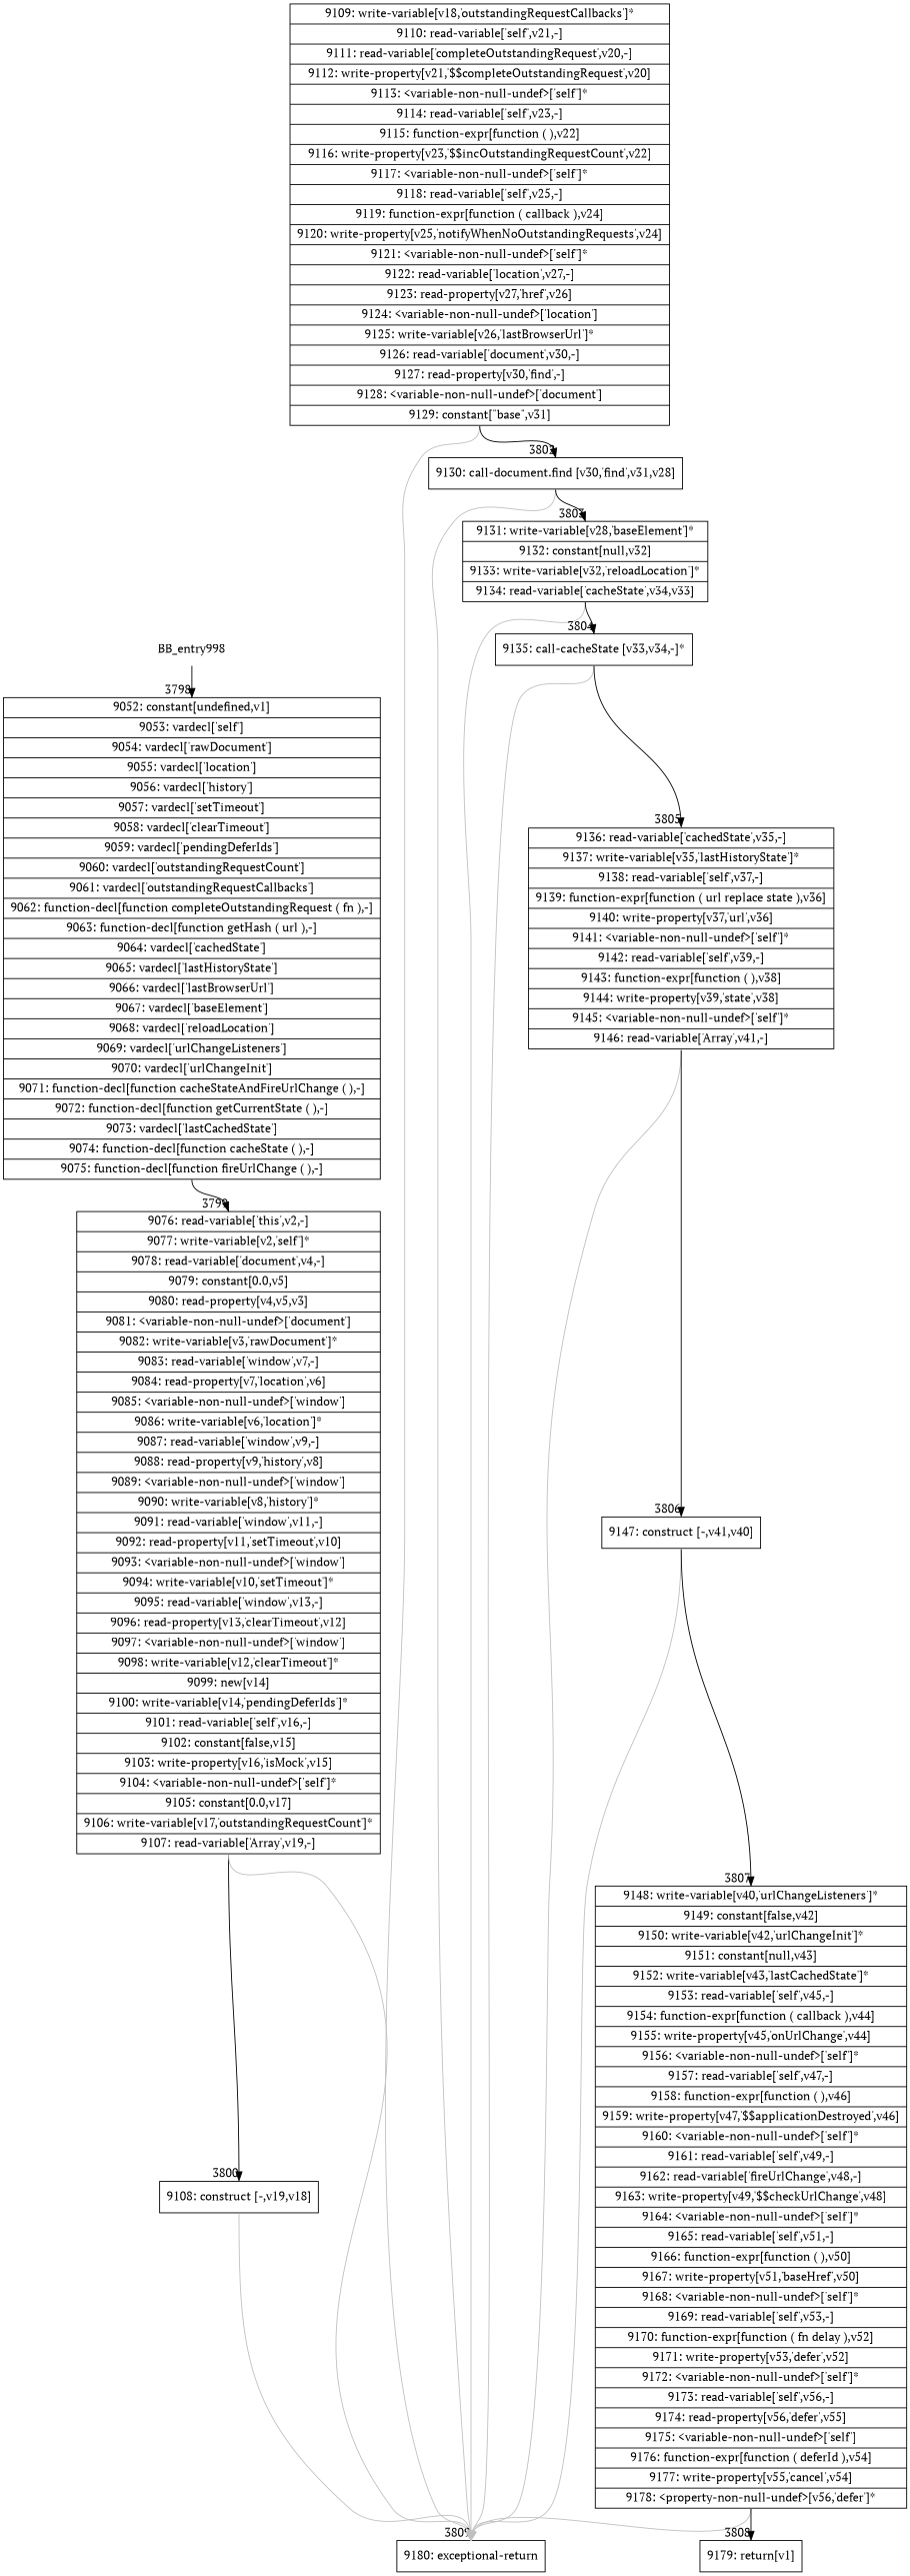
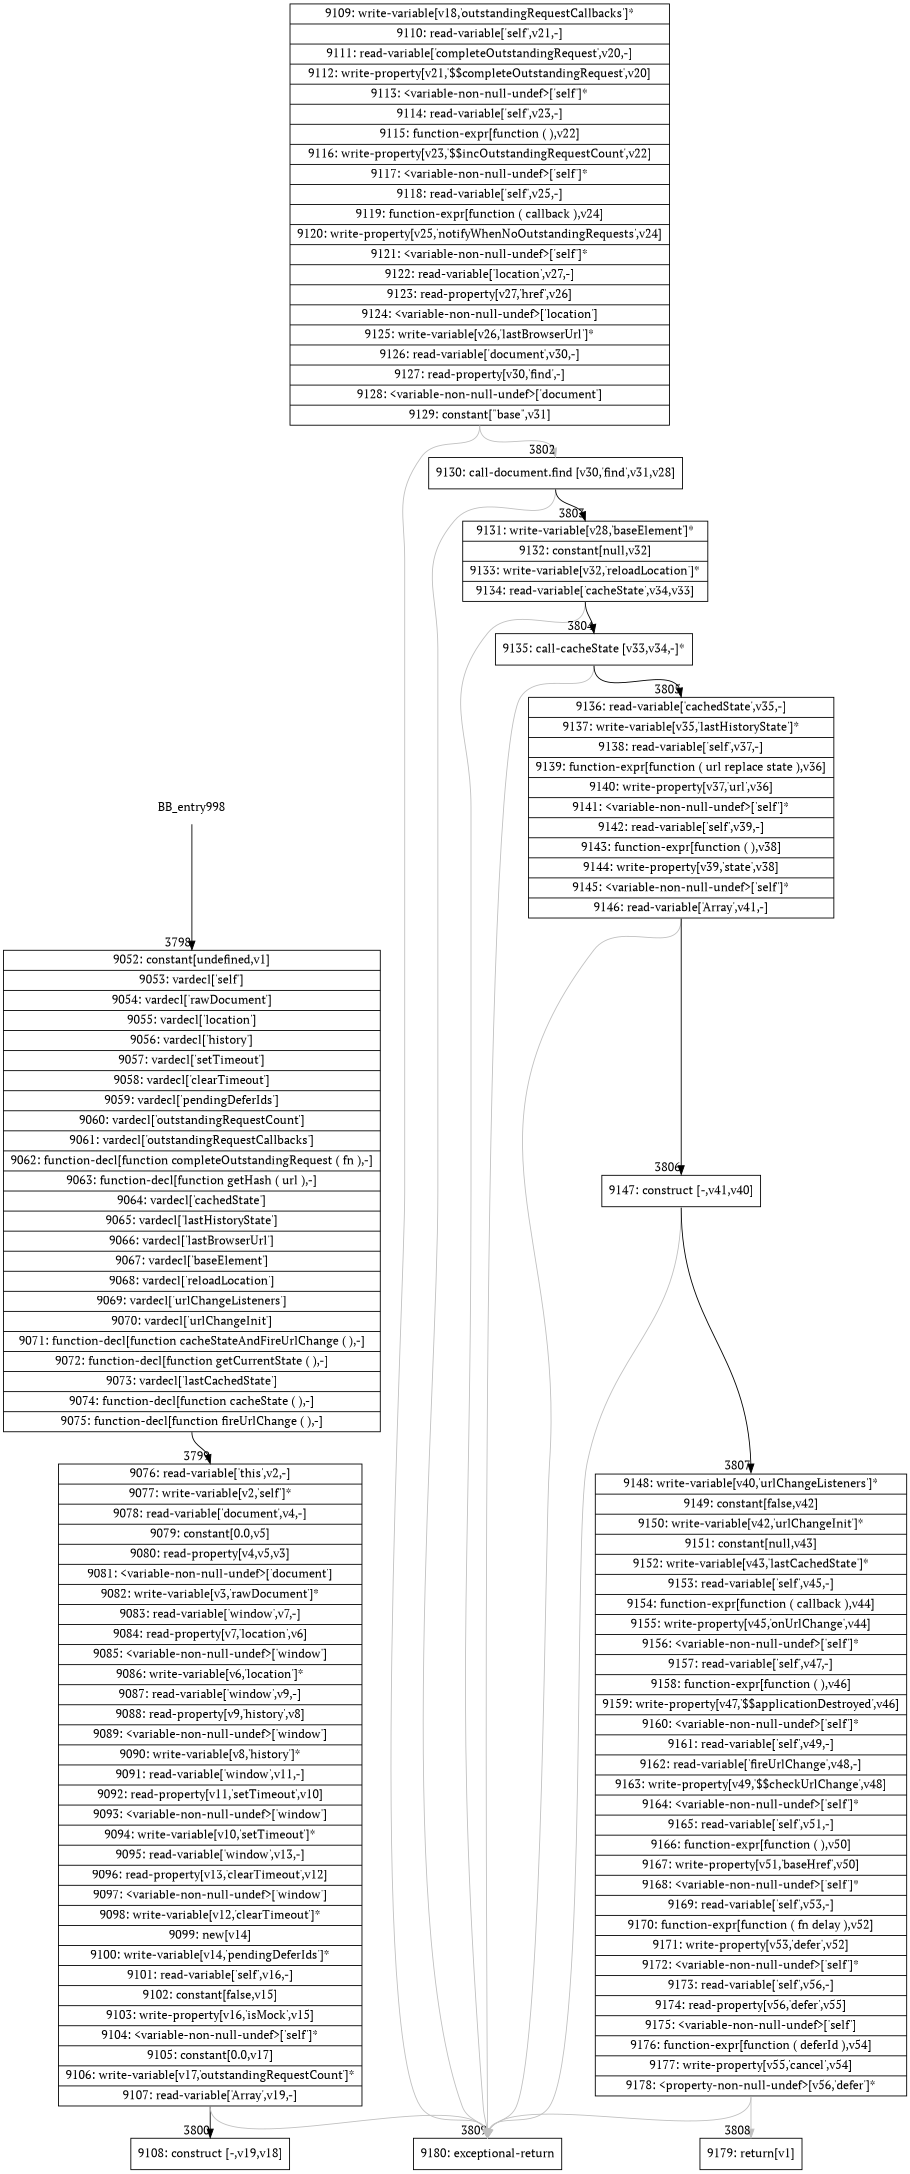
  digraph {
    fontname="PT Serif"
    rankdir=TD
    node [fontname="PT Serif" shape=record]
    edge [fontname="PT Serif" headport=n tailport=s]
    n1 [label=BB_entry998 shape=none]
    n2 [label="{9052: constant[undefined,v1]|9053: vardecl['self']|9054: vardecl['rawDocument']|9055: vardecl['location']|9056: vardecl['history']|9057: vardecl['setTimeout']|9058: vardecl['clearTimeout']|9059: vardecl['pendingDeferIds']|9060: vardecl['outstandingRequestCount']|9061: vardecl['outstandingRequestCallbacks']|9062: function-decl[function completeOutstandingRequest ( fn ),-]|9063: function-decl[function getHash ( url ),-]|9064: vardecl['cachedState']|9065: vardecl['lastHistoryState']|9066: vardecl['lastBrowserUrl']|9067: vardecl['baseElement']|9068: vardecl['reloadLocation']|9069: vardecl['urlChangeListeners']|9070: vardecl['urlChangeInit']|9071: function-decl[function cacheStateAndFireUrlChange ( ),-]|9072: function-decl[function getCurrentState ( ),-]|9073: vardecl['lastCachedState']|9074: function-decl[function cacheState ( ),-]|9075: function-decl[function fireUrlChange ( ),-]}"]
    n3 [label="{9076: read-variable['this',v2,-]|9077: write-variable[v2,'self']*|9078: read-variable['document',v4,-]|9079: constant[0.0,v5]|9080: read-property[v4,v5,v3]|9081: \<variable-non-null-undef\>['document']|9082: write-variable[v3,'rawDocument']*|9083: read-variable['window',v7,-]|9084: read-property[v7,'location',v6]|9085: \<variable-non-null-undef\>['window']|9086: write-variable[v6,'location']*|9087: read-variable['window',v9,-]|9088: read-property[v9,'history',v8]|9089: \<variable-non-null-undef\>['window']|9090: write-variable[v8,'history']*|9091: read-variable['window',v11,-]|9092: read-property[v11,'setTimeout',v10]|9093: \<variable-non-null-undef\>['window']|9094: write-variable[v10,'setTimeout']*|9095: read-variable['window',v13,-]|9096: read-property[v13,'clearTimeout',v12]|9097: \<variable-non-null-undef\>['window']|9098: write-variable[v12,'clearTimeout']*|9099: new[v14]|9100: write-variable[v14,'pendingDeferIds']*|9101: read-variable['self',v16,-]|9102: constant[false,v15]|9103: write-property[v16,'isMock',v15]|9104: \<variable-non-null-undef\>['self']*|9105: constant[0.0,v17]|9106: write-variable[v17,'outstandingRequestCount']*|9107: read-variable['Array',v19,-]}"]
    n4 [label="{9108: construct [-,v19,v18]}"]
    n5 [label="{9180: exceptional-return}"]
    n6 [label="{9109: write-variable[v18,'outstandingRequestCallbacks']*|9110: read-variable['self',v21,-]|9111: read-variable['completeOutstandingRequest',v20,-]|9112: write-property[v21,'$$completeOutstandingRequest',v20]|9113: \<variable-non-null-undef\>['self']*|9114: read-variable['self',v23,-]|9115: function-expr[function ( ),v22]|9116: write-property[v23,'$$incOutstandingRequestCount',v22]|9117: \<variable-non-null-undef\>['self']*|9118: read-variable['self',v25,-]|9119: function-expr[function ( callback ),v24]|9120: write-property[v25,'notifyWhenNoOutstandingRequests',v24]|9121: \<variable-non-null-undef\>['self']*|9122: read-variable['location',v27,-]|9123: read-property[v27,'href',v26]|9124: \<variable-non-null-undef\>['location']|9125: write-variable[v26,'lastBrowserUrl']*|9126: read-variable['document',v30,-]|9127: read-property[v30,'find',-]|9128: \<variable-non-null-undef\>['document']|9129: constant[\"base\",v31]}"]
    n7 [label="{9130: call-document.find [v30,'find',v31,v28]}"]
    n8 [label="{9131: write-variable[v28,'baseElement']*|9132: constant[null,v32]|9133: write-variable[v32,'reloadLocation']*|9134: read-variable['cacheState',v34,v33]}"]
    n9 [label="{9135: call-cacheState [v33,v34,-]*}"]
    n10 [label="{9136: read-variable['cachedState',v35,-]|9137: write-variable[v35,'lastHistoryState']*|9138: read-variable['self',v37,-]|9139: function-expr[function ( url replace state ),v36]|9140: write-property[v37,'url',v36]|9141: \<variable-non-null-undef\>['self']*|9142: read-variable['self',v39,-]|9143: function-expr[function ( ),v38]|9144: write-property[v39,'state',v38]|9145: \<variable-non-null-undef\>['self']*|9146: read-variable['Array',v41,-]}"]
    n11 [label="{9147: construct [-,v41,v40]}"]
    n12 [label="{9148: write-variable[v40,'urlChangeListeners']*|9149: constant[false,v42]|9150: write-variable[v42,'urlChangeInit']*|9151: constant[null,v43]|9152: write-variable[v43,'lastCachedState']*|9153: read-variable['self',v45,-]|9154: function-expr[function ( callback ),v44]|9155: write-property[v45,'onUrlChange',v44]|9156: \<variable-non-null-undef\>['self']*|9157: read-variable['self',v47,-]|9158: function-expr[function ( ),v46]|9159: write-property[v47,'$$applicationDestroyed',v46]|9160: \<variable-non-null-undef\>['self']*|9161: read-variable['self',v49,-]|9162: read-variable['fireUrlChange',v48,-]|9163: write-property[v49,'$$checkUrlChange',v48]|9164: \<variable-non-null-undef\>['self']*|9165: read-variable['self',v51,-]|9166: function-expr[function ( ),v50]|9167: write-property[v51,'baseHref',v50]|9168: \<variable-non-null-undef\>['self']*|9169: read-variable['self',v53,-]|9170: function-expr[function ( fn delay ),v52]|9171: write-property[v53,'defer',v52]|9172: \<variable-non-null-undef\>['self']*|9173: read-variable['self',v56,-]|9174: read-property[v56,'defer',v55]|9175: \<variable-non-null-undef\>['self']|9176: function-expr[function ( deferId ),v54]|9177: write-property[v55,'cancel',v54]|9178: \<property-non-null-undef\>[v56,'defer']*}"]
    n13 [label="{9179: return[v1]}"]
    n1 -> n2 [headlabel="    3798"]
    n2 -> n3 [headlabel="      3799"]
    n3 -> n4 [headlabel="      3800"]
    n3 -> n5 [color=gray headlabel="      3809"]
-   n4 -> n5 [color=gray]
    n6 -> n5 [color=gray]
-   n6 -> n7 [headlabel="      3802"]
+   n6 -> n7 [headlabel="      3802" color=gray]
    n7 -> n5 [color=gray]
    n7 -> n8 [headlabel="      3803"]
    n8 -> n5 [color=gray]
    n8 -> n9 [headlabel="      3804"]
    n9 -> n5 [color=gray]
    n9 -> n10 [headlabel="      3805"]
    n10 -> n5 [color=gray]
    n10 -> n11 [headlabel="      3806"]
    n11 -> n5 [color=gray]
    n11 -> n12 [headlabel="      3807"]
    n12 -> n5 [color=gray]
-   n12 -> n13 [headlabel="      3808"]
+   n12 -> n13 [headlabel="      3808" color=gray]
  }
